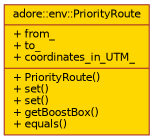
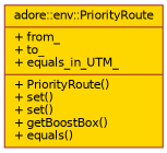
  digraph {
-   n1 [color=brown fillcolor=gold fontcolor=black fontname=Helvetica fontsize=10 height=0.2 label="{adore::env::PriorityRoute\n|+ from_\l+ to_\l+ coordinates_in_UTM_\l|+ PriorityRoute()\l+ set()\l+ set()\l+ getBoostBox()\l+ equals()\l}" shape=record style=filled width=0.4]
+   n1 [color=brown fillcolor=gold fontcolor=black fontname=Helvetica fontsize=10 height=0.2 label="{adore::env::PriorityRoute\n|+ from_\l+ to_\l+ equals_in_UTM_\l|+ PriorityRoute()\l+ set()\l+ set()\l+ getBoostBox()\l+ equals()\l}" shape=record style=filled width=0.4]
  }
